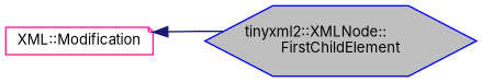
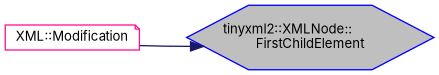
  digraph {
    rankdir=RL
    fontname=Inter
    node [fontname=Inter fontsize=10 style=filled]
    n1 [color=blue fillcolor=grey75 fontcolor=black height=0.2 label="tinyxml2::XMLNode::\lFirstChildElement" shape=hexagon width=0.4]
    n2 [color=deeppink fillcolor=white height=0.2 label="XML::Modification" shape=note width=0.4]
-   n2 -> n1 [color=midnightblue dir=back fontname=Inter fontsize=10 labelfontname=Helvetica labelfontsize=10 style=solid]
+   n1 -> n2 [color=midnightblue dir=back fontname=Inter fontsize=10 labelfontname=Helvetica labelfontsize=10 style=solid]
  }
